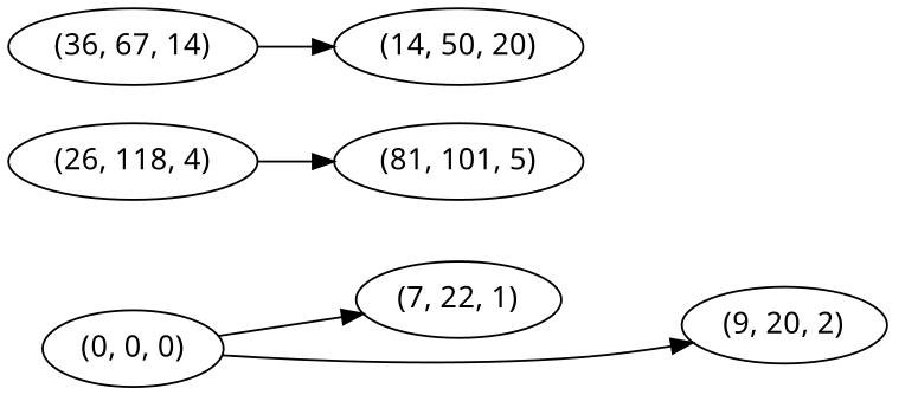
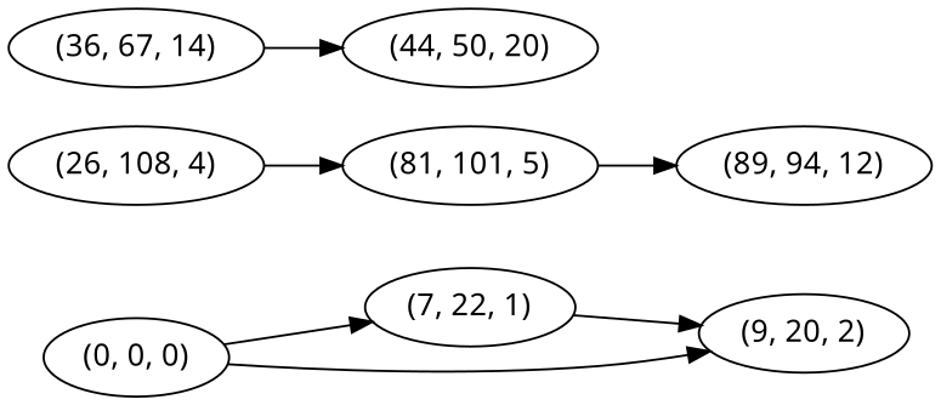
  digraph {
    fontname="Noto Sans"
    rankdir=LR
    node [fontname="Noto Sans"]
    edge [fontname="Noto Sans"]
    "(0, 0, 0)"
    "(7, 22, 1)"
    "(9, 20, 2)"
-   "(26, 108, 4)" [label="(26, 118, 4)"]
+   "(26, 108, 4)"
    "(81, 101, 5)"
    "(36, 67, 14)"
-   "(44, 50, 20)" [label="(14, 50, 20)"]
+   "(44, 50, 20)"
+   "(89, 94, 12)"
    "(0, 0, 0)" -> "(7, 22, 1)"
    "(0, 0, 0)" -> "(9, 20, 2)"
+   "(7, 22, 1)" -> "(9, 20, 2)"
    "(26, 108, 4)" -> "(81, 101, 5)"
+   "(81, 101, 5)" -> "(89, 94, 12)"
    "(36, 67, 14)" -> "(44, 50, 20)"
  }
